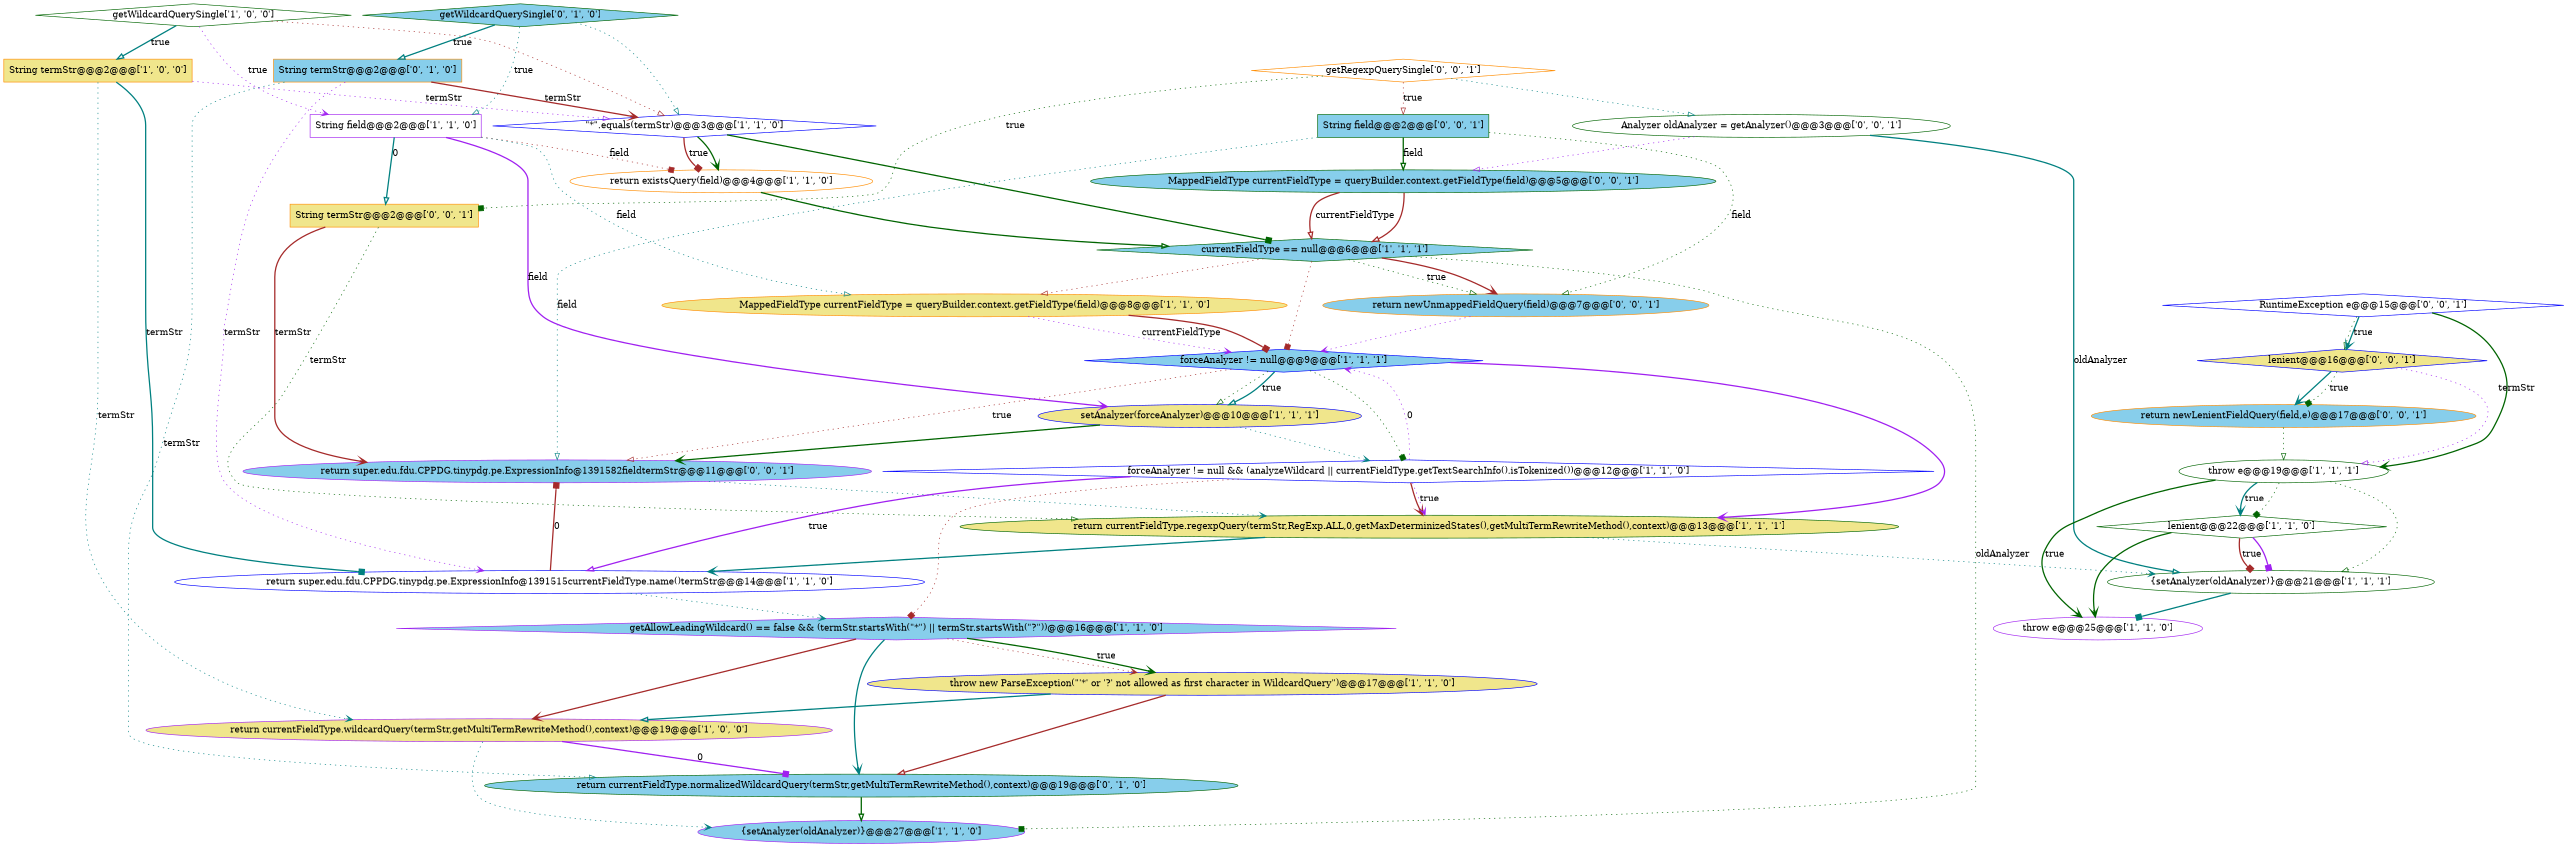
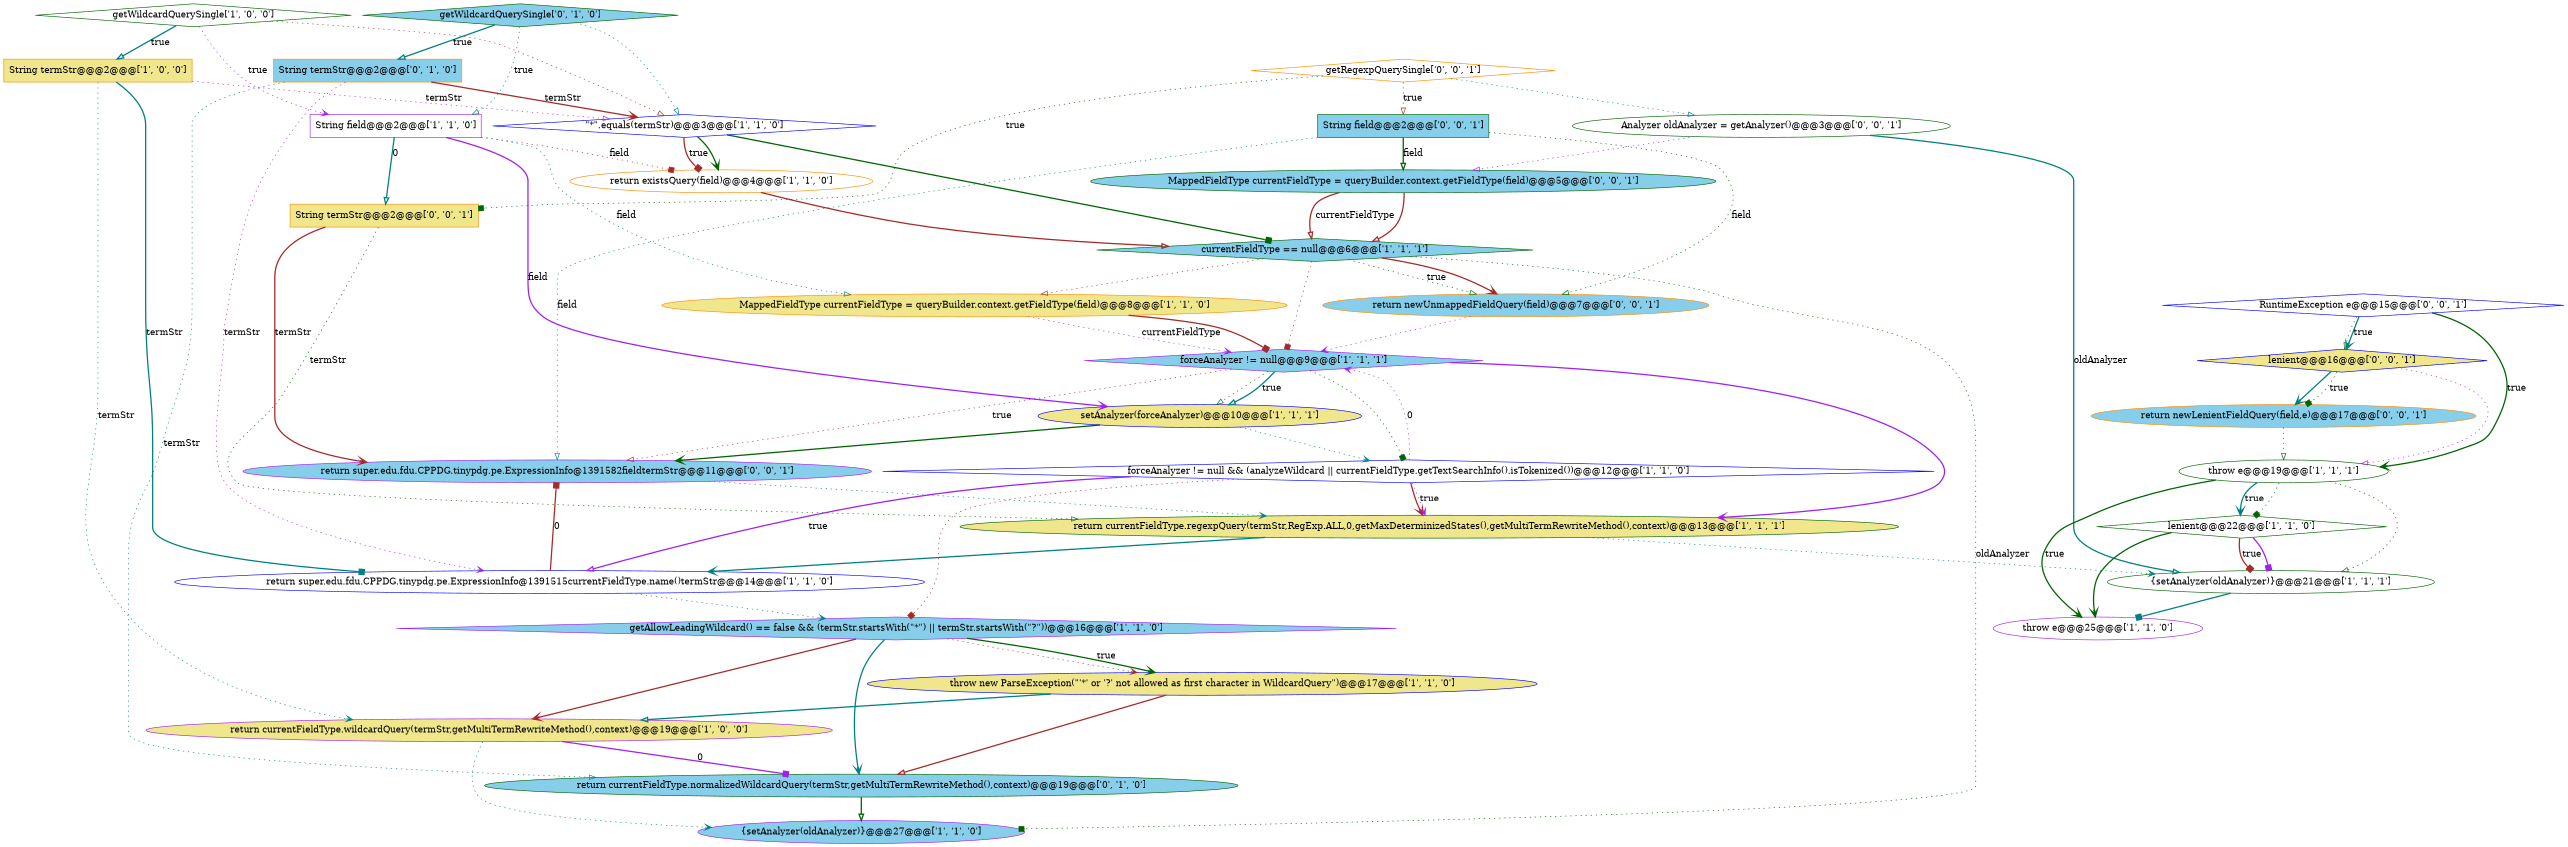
  digraph {
    node [color=darkgreen fillcolor=white shape=ellipse style=filled]
    edge [arrowhead=onormal color=teal style=dotted]
    n1 [color=darkorange fillcolor=khaki label="String termStr@@@2@@@['1', '0', '0']" shape=box]
    n2 [color=blue label="\"*\".equals(termStr)@@@3@@@['1', '1', '0']" shape=diamond]
    n3 [color=purple fillcolor=khaki label="return currentFieldType.wildcardQuery(termStr,getMultiTermRewriteMethod(),context)@@@19@@@['1', '0', '0']"]
    n4 [color=blue label="return super.edu.fdu.CPPDG.tinypdg.pe.ExpressionInfo@1391515currentFieldType.name()termStr@@@14@@@['1', '1', '0']"]
    n5 [fillcolor=skyblue label="currentFieldType == null@@@6@@@['1', '1', '1']" shape=diamond]
    n6 [color=darkorange label="return existsQuery(field)@@@4@@@['1', '1', '0']"]
    n7 [fillcolor=skyblue label="return currentFieldType.normalizedWildcardQuery(termStr,getMultiTermRewriteMethod(),context)@@@19@@@['0', '1', '0']"]
    n8 [color=purple fillcolor=skyblue label="{setAnalyzer(oldAnalyzer)}@@@27@@@['1', '1', '0']"]
    n9 [color=purple fillcolor=skyblue label="getAllowLeadingWildcard() == false && (termStr.startsWith(\"*\") || termStr.startsWith(\"?\"))@@@16@@@['1', '1', '0']" shape=diamond]
    n10 [color=purple fillcolor=skyblue label="return super.edu.fdu.CPPDG.tinypdg.pe.ExpressionInfo@1391582fieldtermStr@@@11@@@['0', '0', '1']"]
    n11 [label="Analyzer oldAnalyzer = getAnalyzer()@@@3@@@['0', '0', '1']"]
    n12 [label="{setAnalyzer(oldAnalyzer)}@@@21@@@['1', '1', '1']"]
    n13 [fillcolor=skyblue label="MappedFieldType currentFieldType = queryBuilder.context.getFieldType(field)@@@5@@@['0', '0', '1']"]
    n14 [color=purple label="throw e@@@25@@@['1', '1', '0']"]
    n15 [color=blue label="forceAnalyzer != null && (analyzeWildcard || currentFieldType.getTextSearchInfo().isTokenized())@@@12@@@['1', '1', '0']" shape=diamond]
-   n16 [color=blue fillcolor=skyblue label="forceAnalyzer != null@@@9@@@['1', '1', '1']" shape=diamond]
+   n16 [color=purple fillcolor=skyblue label="forceAnalyzer != null@@@9@@@['1', '1', '1']" shape=diamond]
    n17 [fillcolor=khaki label="return currentFieldType.regexpQuery(termStr,RegExp.ALL,0,getMaxDeterminizedStates(),getMultiTermRewriteMethod(),context)@@@13@@@['1', '1', '1']"]
    n18 [color=blue fillcolor=khaki label="setAnalyzer(forceAnalyzer)@@@10@@@['1', '1', '1']"]
    n19 [color=blue fillcolor=khaki label="throw new ParseException(\"'*' or '?' not allowed as first character in WildcardQuery\")@@@17@@@['1', '1', '0']"]
    n20 [color=darkorange label="getRegexpQuerySingle['0', '0', '1']" shape=diamond]
    n21 [fillcolor=skyblue label="String field@@@2@@@['0', '0', '1']" shape=box]
    n22 [color=darkorange fillcolor=khaki label="String termStr@@@2@@@['0', '0', '1']" shape=box]
    n23 [color=darkorange fillcolor=skyblue label="return newUnmappedFieldQuery(field)@@@7@@@['0', '0', '1']"]
    n24 [color=darkorange fillcolor=skyblue label="String termStr@@@2@@@['0', '1', '0']" shape=box]
    n25 [color=darkorange fillcolor=khaki label="MappedFieldType currentFieldType = queryBuilder.context.getFieldType(field)@@@8@@@['1', '1', '0']"]
    n26 [color=blue label="RuntimeException e@@@15@@@['0', '0', '1']" shape=diamond]
    n27 [color=blue fillcolor=khaki label="lenient@@@16@@@['0', '0', '1']" shape=diamond]
    n28 [label="throw e@@@19@@@['1', '1', '1']"]
    n29 [color=darkorange fillcolor=skyblue label="return newLenientFieldQuery(field,e)@@@17@@@['0', '0', '1']"]
    n30 [label="lenient@@@22@@@['1', '1', '0']" shape=diamond]
    n31 [fillcolor=skyblue label="getWildcardQuerySingle['0', '1', '0']" shape=diamond]
    n32 [color=purple label="String field@@@2@@@['1', '1', '0']" shape=box]
    n33 [label="getWildcardQuerySingle['1', '0', '0']" shape=diamond]
    n1 -> n2 [color=purple label=termStr]
    n1 -> n3 [arrowhead=vee label=termStr]
    n1 -> n4 [arrowhead=box label=termStr style=bold]
    n2 -> n5 [arrowhead=box color=darkgreen style=bold]
    n2 -> n6 [arrowhead=box color=brown label=true style=bold]
    n2 -> n6 [arrowhead=vee color=darkgreen style=bold]
    n3 -> n7 [arrowhead=box color=purple label=0 style=bold]
    n3 -> n8 [arrowhead=vee]
    n4 -> n9 [arrowhead=vee]
    n4 -> n10 [arrowhead=box color=brown label=0 style=bold]
    n5 -> n8 [arrowhead=box color=darkgreen label=oldAnalyzer]
    n5 -> n16 [arrowhead=box color=brown]
    n5 -> n23 [color=darkgreen label=true]
    n5 -> n23 [arrowhead=vee color=brown style=bold]
    n5 -> n25 [color=brown]
-   n6 -> n5 [color=darkgreen style=bold]
+   n6 -> n5 [color=brown style=bold]
    n7 -> n8 [color=darkgreen style=bold]
    n9 -> n3 [arrowhead=vee color=brown style=bold]
    n9 -> n7 [arrowhead=vee style=bold]
    n9 -> n19 [arrowhead=vee color=brown]
    n9 -> n19 [arrowhead=vee color=darkgreen label=true style=bold]
    n10 -> n17 [arrowhead=vee]
    n11 -> n12 [label=oldAnalyzer style=bold]
    n11 -> n13 [color=purple]
    n12 -> n14 [arrowhead=box style=bold]
    n13 -> n5 [color=brown label=currentFieldType style=bold]
    n13 -> n5 [color=brown style=bold]
    n15 -> n4 [color=purple label=true style=bold]
    n15 -> n9 [arrowhead=box color=brown]
    n15 -> n16 [arrowhead=vee color=purple label=0]
    n15 -> n17 [arrowhead=vee color=brown style=bold]
    n15 -> n17 [arrowhead=vee color=purple label=true]
    n16 -> n10 [color=brown label=true]
    n16 -> n15 [arrowhead=box color=darkgreen]
    n16 -> n17 [arrowhead=vee color=purple style=bold]
    n16 -> n18 [color=darkgreen]
    n16 -> n18 [label=true style=bold]
    n17 -> n4 [arrowhead=vee style=bold]
    n17 -> n12 [arrowhead=vee]
    n18 -> n10 [arrowhead=vee color=darkgreen style=bold]
    n18 -> n15 [arrowhead=vee]
    n19 -> n3 [style=bold]
    n19 -> n7 [color=brown style=bold]
    n20 -> n11
    n20 -> n21 [color=brown label=true]
    n20 -> n22 [arrowhead=box color=darkgreen label=true]
    n21 -> n10 [label=field]
    n21 -> n13 [color=darkgreen label=field style=bold]
    n21 -> n23 [color=darkgreen label=field]
    n22 -> n10 [arrowhead=vee color=brown label=termStr style=bold]
    n22 -> n17 [color=darkgreen label=termStr]
    n23 -> n16 [arrowhead=vee color=purple]
    n24 -> n2 [arrowhead=vee color=brown label=termStr style=bold]
    n24 -> n4 [arrowhead=vee color=purple label=termStr]
    n24 -> n7 [label=termStr]
    n25 -> n16 [arrowhead=vee color=purple label=currentFieldType]
    n25 -> n16 [arrowhead=box color=brown style=bold]
    n26 -> n27 [color=darkgreen]
    n26 -> n27 [arrowhead=vee label=true style=bold]
-   n26 -> n28 [arrowhead=vee color=darkgreen label=termStr style=bold]
+   n26 -> n28 [arrowhead=vee color=darkgreen label=true style=bold]
    n27 -> n28 [color=purple]
    n27 -> n29 [arrowhead=vee style=bold]
    n27 -> n29 [arrowhead=box color=darkgreen label=true]
    n28 -> n12 [color=darkgreen]
    n28 -> n14 [arrowhead=vee color=darkgreen label=true style=bold]
    n28 -> n30 [arrowhead=box color=darkgreen]
    n28 -> n30 [arrowhead=vee label=true style=bold]
    n29 -> n28 [color=darkgreen]
    n30 -> n12 [arrowhead=box color=brown label=true style=bold]
    n30 -> n12 [arrowhead=box color=purple style=bold]
    n30 -> n14 [arrowhead=vee color=darkgreen style=bold]
    n31 -> n2
    n31 -> n24 [label=true style=bold]
    n31 -> n32 [label=true]
    n32 -> n6 [arrowhead=box color=brown label=field]
    n32 -> n18 [arrowhead=vee color=purple label=field style=bold]
    n32 -> n22 [label=0 style=bold]
    n32 -> n25 [label=field]
    n33 -> n1 [label=true style=bold]
    n33 -> n2 [color=brown]
    n33 -> n32 [arrowhead=vee color=purple label=true]
  }
